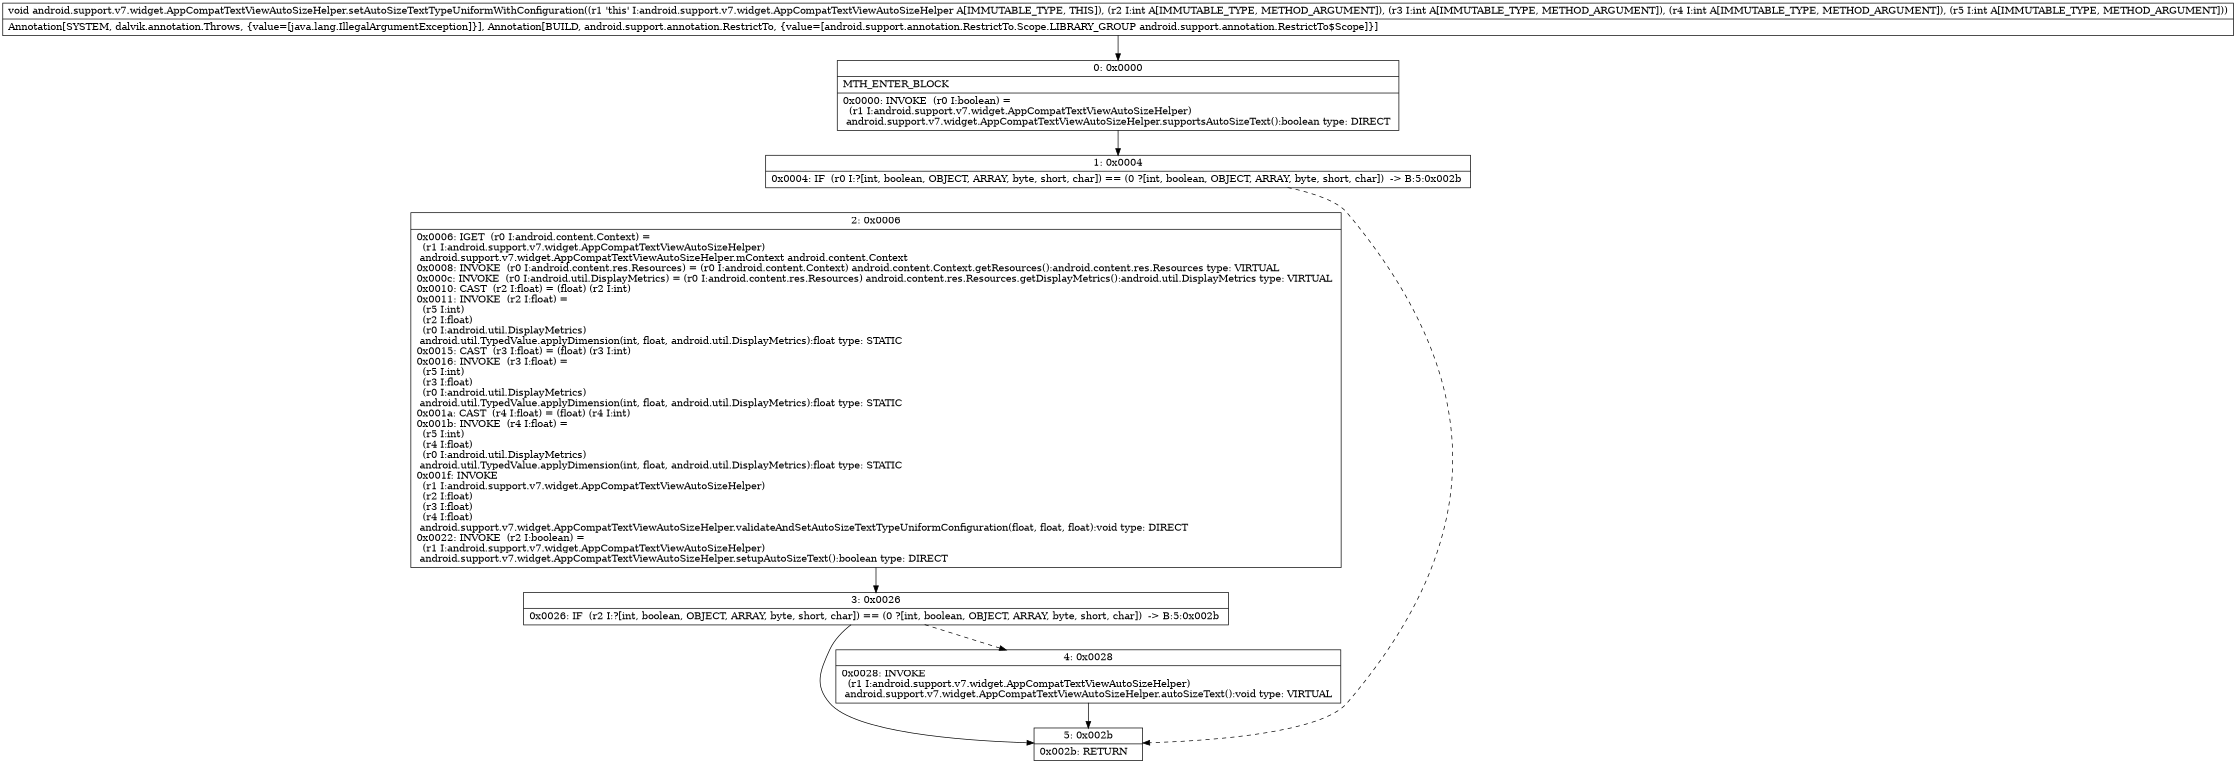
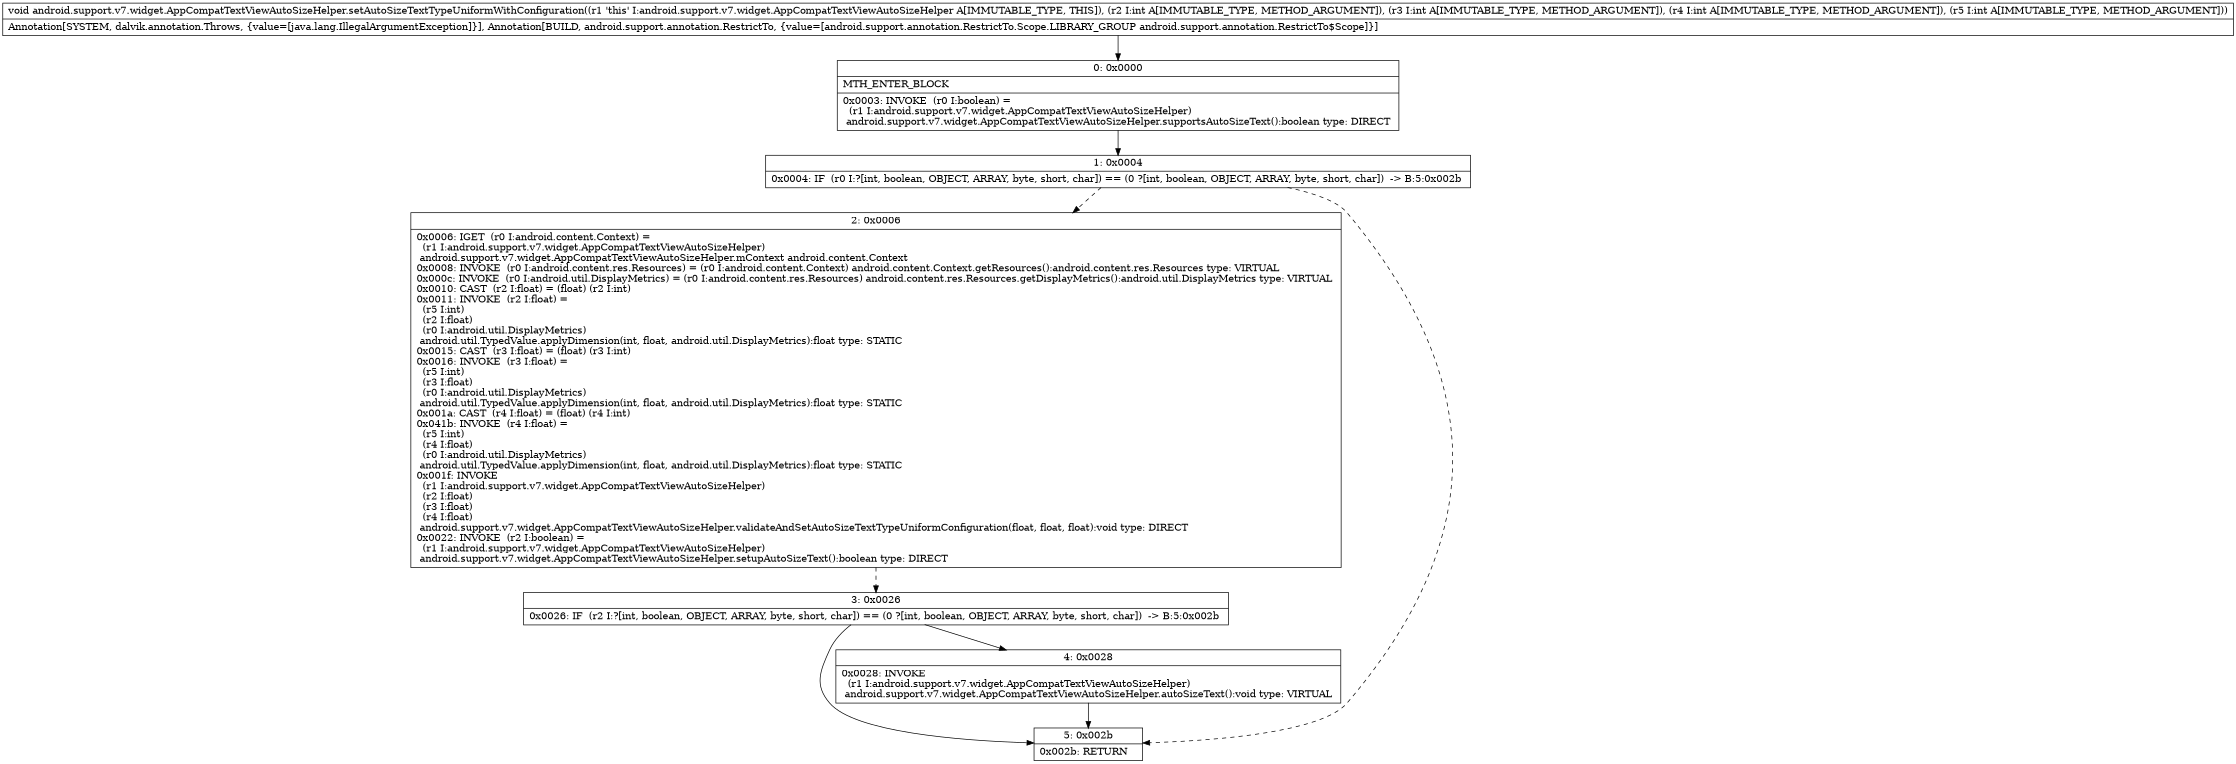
  digraph {
    node [shape=record]
-   n1 [label="{0\:\ 0x0000|MTH_ENTER_BLOCK\l|0x0000: INVOKE  (r0 I:boolean) = \l  (r1 I:android.support.v7.widget.AppCompatTextViewAutoSizeHelper)\l android.support.v7.widget.AppCompatTextViewAutoSizeHelper.supportsAutoSizeText():boolean type: DIRECT \l}"]
+   n1 [label="{0\:\ 0x0000|MTH_ENTER_BLOCK\l|0x0003: INVOKE  (r0 I:boolean) = \l  (r1 I:android.support.v7.widget.AppCompatTextViewAutoSizeHelper)\l android.support.v7.widget.AppCompatTextViewAutoSizeHelper.supportsAutoSizeText():boolean type: DIRECT \l}"]
    n2 [label="{1\:\ 0x0004|0x0004: IF  (r0 I:?[int, boolean, OBJECT, ARRAY, byte, short, char]) == (0 ?[int, boolean, OBJECT, ARRAY, byte, short, char])  \-\> B:5:0x002b \l}"]
-   n3 [label="{2\:\ 0x0006|0x0006: IGET  (r0 I:android.content.Context) = \l  (r1 I:android.support.v7.widget.AppCompatTextViewAutoSizeHelper)\l android.support.v7.widget.AppCompatTextViewAutoSizeHelper.mContext android.content.Context \l0x0008: INVOKE  (r0 I:android.content.res.Resources) = (r0 I:android.content.Context) android.content.Context.getResources():android.content.res.Resources type: VIRTUAL \l0x000c: INVOKE  (r0 I:android.util.DisplayMetrics) = (r0 I:android.content.res.Resources) android.content.res.Resources.getDisplayMetrics():android.util.DisplayMetrics type: VIRTUAL \l0x0010: CAST  (r2 I:float) = (float) (r2 I:int) \l0x0011: INVOKE  (r2 I:float) = \l  (r5 I:int)\l  (r2 I:float)\l  (r0 I:android.util.DisplayMetrics)\l android.util.TypedValue.applyDimension(int, float, android.util.DisplayMetrics):float type: STATIC \l0x0015: CAST  (r3 I:float) = (float) (r3 I:int) \l0x0016: INVOKE  (r3 I:float) = \l  (r5 I:int)\l  (r3 I:float)\l  (r0 I:android.util.DisplayMetrics)\l android.util.TypedValue.applyDimension(int, float, android.util.DisplayMetrics):float type: STATIC \l0x001a: CAST  (r4 I:float) = (float) (r4 I:int) \l0x001b: INVOKE  (r4 I:float) = \l  (r5 I:int)\l  (r4 I:float)\l  (r0 I:android.util.DisplayMetrics)\l android.util.TypedValue.applyDimension(int, float, android.util.DisplayMetrics):float type: STATIC \l0x001f: INVOKE  \l  (r1 I:android.support.v7.widget.AppCompatTextViewAutoSizeHelper)\l  (r2 I:float)\l  (r3 I:float)\l  (r4 I:float)\l android.support.v7.widget.AppCompatTextViewAutoSizeHelper.validateAndSetAutoSizeTextTypeUniformConfiguration(float, float, float):void type: DIRECT \l0x0022: INVOKE  (r2 I:boolean) = \l  (r1 I:android.support.v7.widget.AppCompatTextViewAutoSizeHelper)\l android.support.v7.widget.AppCompatTextViewAutoSizeHelper.setupAutoSizeText():boolean type: DIRECT \l}"]
+   n3 [label="{2\:\ 0x0006|0x0006: IGET  (r0 I:android.content.Context) = \l  (r1 I:android.support.v7.widget.AppCompatTextViewAutoSizeHelper)\l android.support.v7.widget.AppCompatTextViewAutoSizeHelper.mContext android.content.Context \l0x0008: INVOKE  (r0 I:android.content.res.Resources) = (r0 I:android.content.Context) android.content.Context.getResources():android.content.res.Resources type: VIRTUAL \l0x000c: INVOKE  (r0 I:android.util.DisplayMetrics) = (r0 I:android.content.res.Resources) android.content.res.Resources.getDisplayMetrics():android.util.DisplayMetrics type: VIRTUAL \l0x0010: CAST  (r2 I:float) = (float) (r2 I:int) \l0x0011: INVOKE  (r2 I:float) = \l  (r5 I:int)\l  (r2 I:float)\l  (r0 I:android.util.DisplayMetrics)\l android.util.TypedValue.applyDimension(int, float, android.util.DisplayMetrics):float type: STATIC \l0x0015: CAST  (r3 I:float) = (float) (r3 I:int) \l0x0016: INVOKE  (r3 I:float) = \l  (r5 I:int)\l  (r3 I:float)\l  (r0 I:android.util.DisplayMetrics)\l android.util.TypedValue.applyDimension(int, float, android.util.DisplayMetrics):float type: STATIC \l0x001a: CAST  (r4 I:float) = (float) (r4 I:int) \l0x041b: INVOKE  (r4 I:float) = \l  (r5 I:int)\l  (r4 I:float)\l  (r0 I:android.util.DisplayMetrics)\l android.util.TypedValue.applyDimension(int, float, android.util.DisplayMetrics):float type: STATIC \l0x001f: INVOKE  \l  (r1 I:android.support.v7.widget.AppCompatTextViewAutoSizeHelper)\l  (r2 I:float)\l  (r3 I:float)\l  (r4 I:float)\l android.support.v7.widget.AppCompatTextViewAutoSizeHelper.validateAndSetAutoSizeTextTypeUniformConfiguration(float, float, float):void type: DIRECT \l0x0022: INVOKE  (r2 I:boolean) = \l  (r1 I:android.support.v7.widget.AppCompatTextViewAutoSizeHelper)\l android.support.v7.widget.AppCompatTextViewAutoSizeHelper.setupAutoSizeText():boolean type: DIRECT \l}"]
    n4 [label="{5\:\ 0x002b|0x002b: RETURN   \l}"]
    n5 [label="{3\:\ 0x0026|0x0026: IF  (r2 I:?[int, boolean, OBJECT, ARRAY, byte, short, char]) == (0 ?[int, boolean, OBJECT, ARRAY, byte, short, char])  \-\> B:5:0x002b \l}"]
    n6 [label="{4\:\ 0x0028|0x0028: INVOKE  \l  (r1 I:android.support.v7.widget.AppCompatTextViewAutoSizeHelper)\l android.support.v7.widget.AppCompatTextViewAutoSizeHelper.autoSizeText():void type: VIRTUAL \l}"]
    n7 [label="{void android.support.v7.widget.AppCompatTextViewAutoSizeHelper.setAutoSizeTextTypeUniformWithConfiguration((r1 'this' I:android.support.v7.widget.AppCompatTextViewAutoSizeHelper A[IMMUTABLE_TYPE, THIS]), (r2 I:int A[IMMUTABLE_TYPE, METHOD_ARGUMENT]), (r3 I:int A[IMMUTABLE_TYPE, METHOD_ARGUMENT]), (r4 I:int A[IMMUTABLE_TYPE, METHOD_ARGUMENT]), (r5 I:int A[IMMUTABLE_TYPE, METHOD_ARGUMENT]))  | Annotation[SYSTEM, dalvik.annotation.Throws, \{value=[java.lang.IllegalArgumentException]\}], Annotation[BUILD, android.support.annotation.RestrictTo, \{value=[android.support.annotation.RestrictTo.Scope.LIBRARY_GROUP android.support.annotation.RestrictTo$Scope]\}]\l}"]
    n1 -> n2
+   n2 -> n3 [style=dashed]
    n2 -> n4 [style=dashed]
-   n3 -> n5
+   n3 -> n5 [style=dashed]
    n5 -> n4
-   n5 -> n6 [style=dashed]
+   n5 -> n6 [style=solid]
    n6 -> n4
    n7 -> n1
  }
